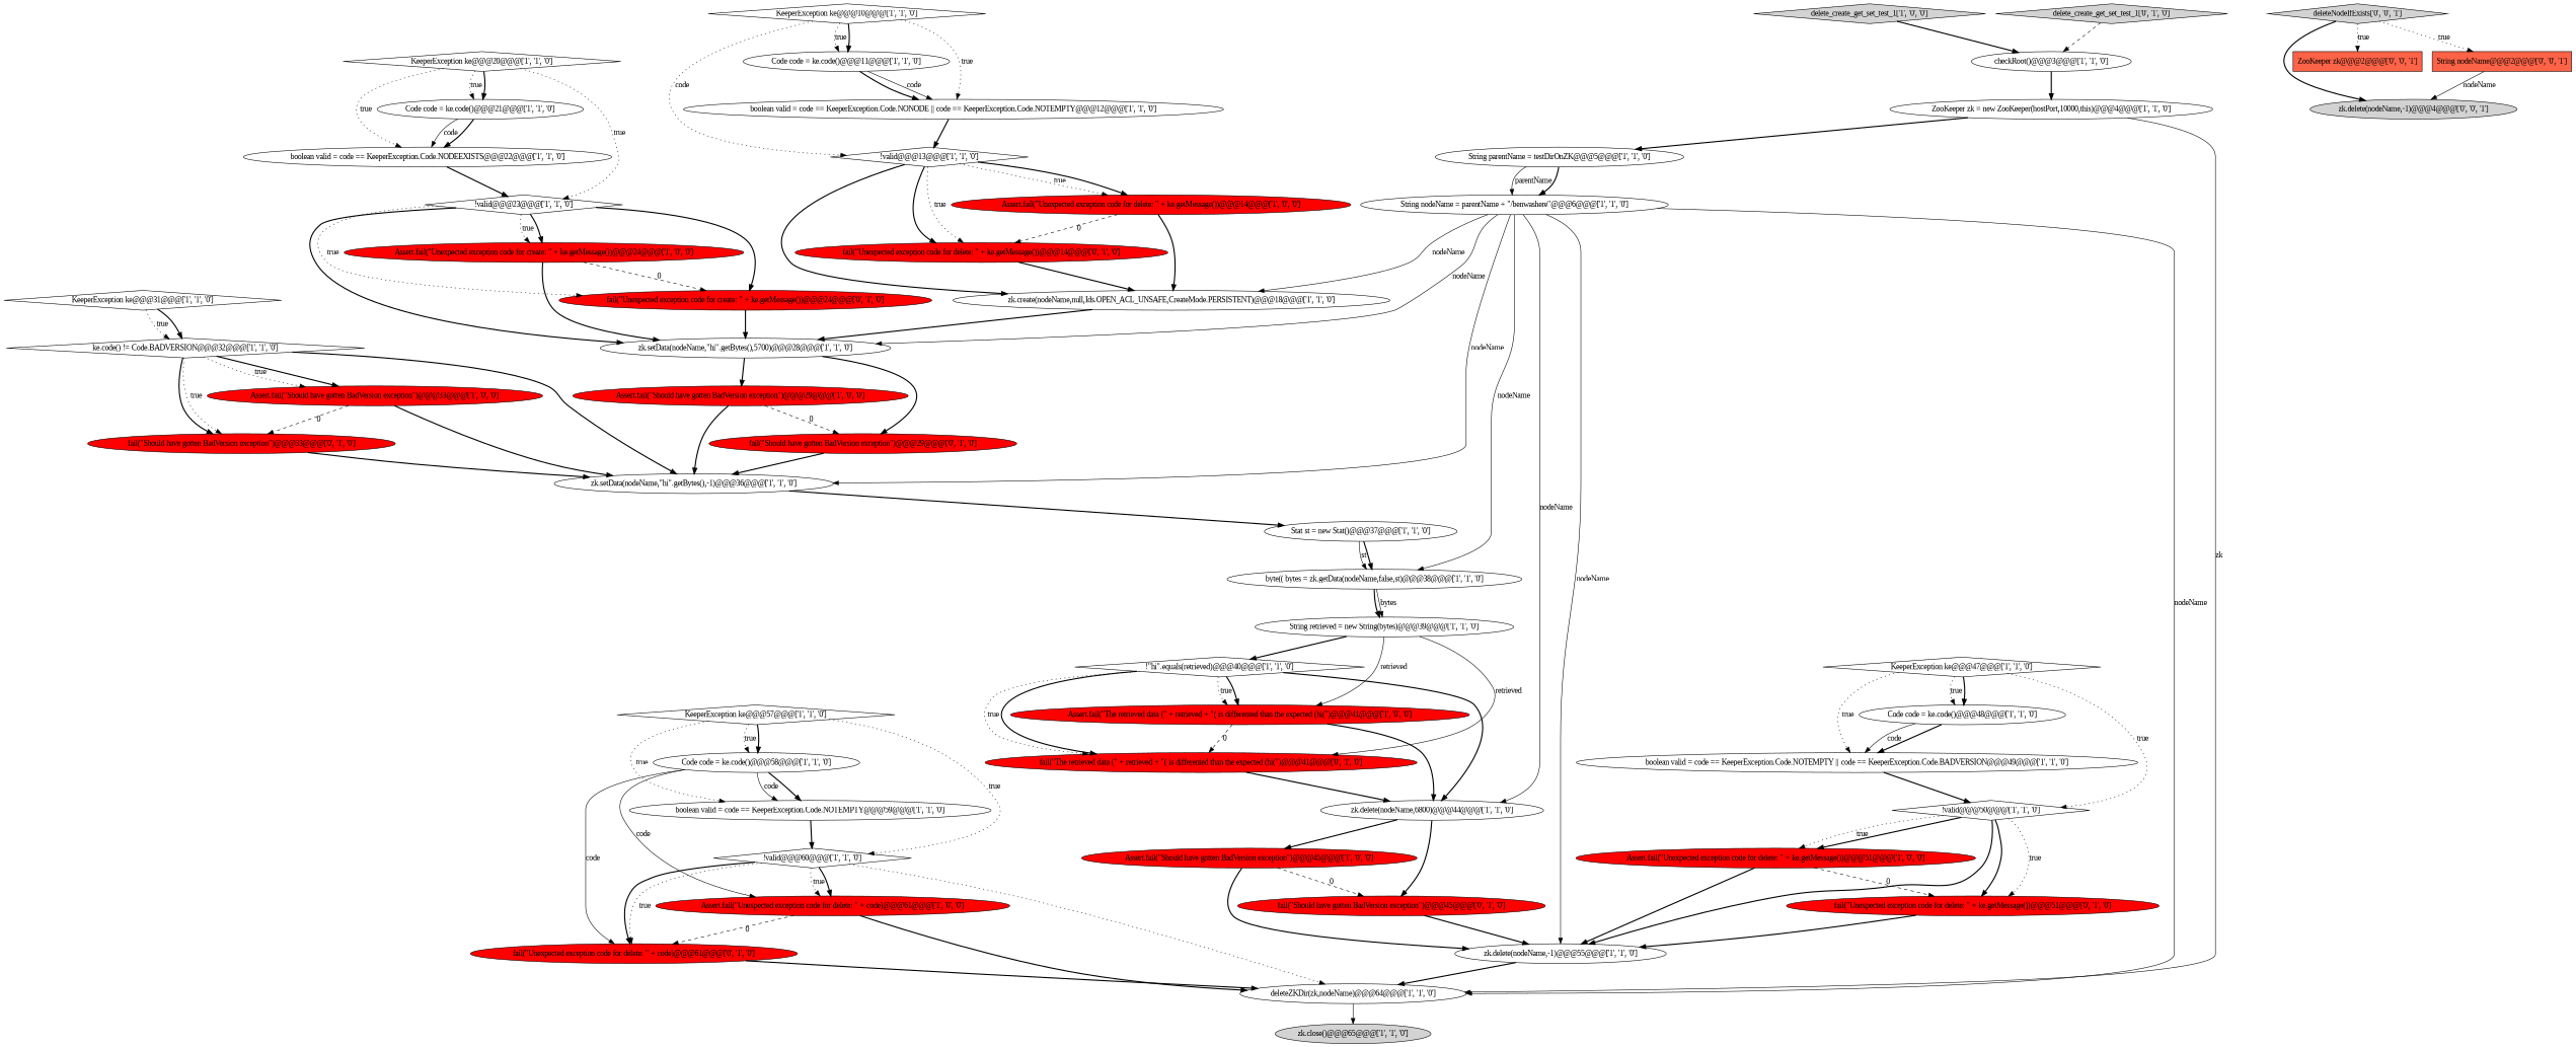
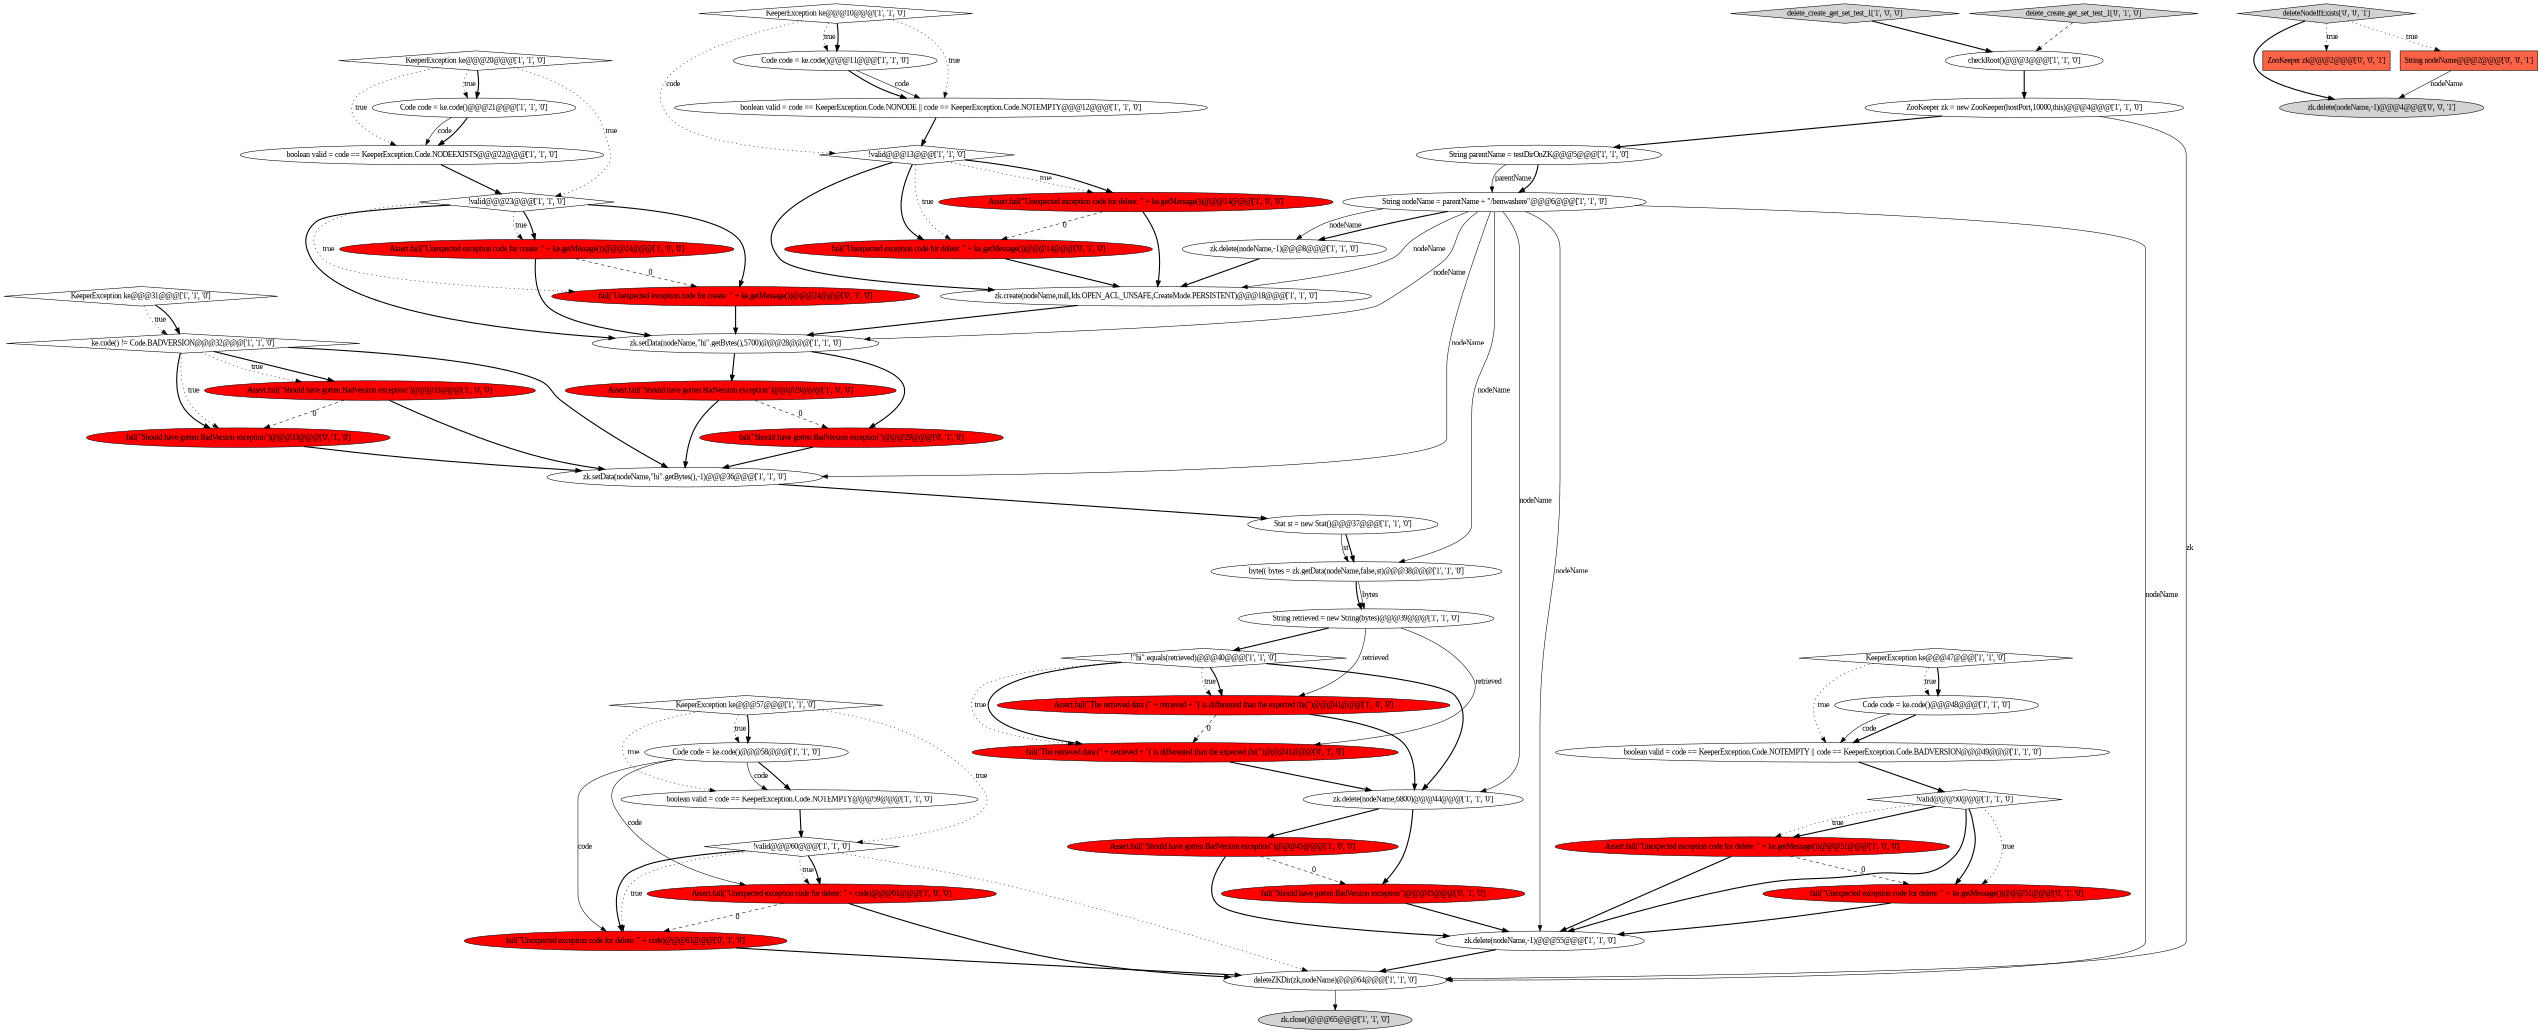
  digraph {
    fontname="Liberation Serif"
    node [fillcolor=white fontname="Liberation Serif" shape=ellipse style=filled]
    edge [fontname="Liberation Serif" style=bold]
    n1 [label="ke.code() != Code.BADVERSION@@@32@@@['1', '1', '0']" shape=diamond]
    n2 [label="zk.setData(nodeName,\"hi\".getBytes(),-1)@@@36@@@['1', '1', '0']"]
    n3 [fillcolor=red label="Assert.fail(\"Should have gotten BadVersion exception\")@@@33@@@['1', '0', '0']"]
    n4 [fillcolor=red label="fail(\"Should have gotten BadVersion exception\")@@@33@@@['0', '1', '0']"]
    n5 [label="Stat st = new Stat()@@@37@@@['1', '1', '0']"]
    n6 [label="String nodeName = parentName + \"/benwashere\"@@@6@@@['1', '1', '0']"]
    n7 [label="deleteZKDir(zk,nodeName)@@@64@@@['1', '1', '0']"]
    n8 [label="zk.create(nodeName,null,Ids.OPEN_ACL_UNSAFE,CreateMode.PERSISTENT)@@@18@@@['1', '1', '0']"]
    n9 [label="byte(( bytes = zk.getData(nodeName,false,st)@@@38@@@['1', '1', '0']"]
    n10 [label="zk.setData(nodeName,\"hi\".getBytes(),5700)@@@28@@@['1', '1', '0']"]
    n11 [label="zk.delete(nodeName,-1)@@@55@@@['1', '1', '0']"]
    n12 [label="zk.delete(nodeName,6800)@@@44@@@['1', '1', '0']"]
+   n13 [label="zk.delete(nodeName,-1)@@@8@@@['1', '1', '0']"]
    n14 [fillcolor=lightgray label="zk.close()@@@65@@@['1', '1', '0']"]
    n15 [label="String retrieved = new String(bytes)@@@39@@@['1', '1', '0']"]
    n16 [fillcolor=red label="fail(\"Should have gotten BadVersion exception\")@@@29@@@['0', '1', '0']"]
    n17 [fillcolor=red label="Assert.fail(\"Should have gotten BadVersion exception\")@@@29@@@['1', '0', '0']"]
    n18 [fillcolor=red label="fail(\"Should have gotten BadVersion exception\")@@@45@@@['0', '1', '0']"]
    n19 [fillcolor=red label="Assert.fail(\"Should have gotten BadVersion exception\")@@@45@@@['1', '0', '0']"]
    n20 [fillcolor=red label="Assert.fail(\"Unexpected exception code for delete: \" + ke.getMessage())@@@14@@@['1', '0', '0']"]
    n21 [fillcolor=red label="fail(\"Unexpected exception code for delete: \" + ke.getMessage())@@@14@@@['0', '1', '0']"]
    n22 [label="String parentName = testDirOnZK@@@5@@@['1', '1', '0']"]
    n23 [fillcolor=lightgray label="zk.delete(nodeName,-1)@@@4@@@['0', '0', '1']"]
    n24 [label="boolean valid = code == KeeperException.Code.NOTEMPTY || code == KeeperException.Code.BADVERSION@@@49@@@['1', '1', '0']"]
    n25 [label="!valid@@@50@@@['1', '1', '0']" shape=diamond]
    n26 [fillcolor=red label="fail(\"Unexpected exception code for delete: \" + ke.getMessage())@@@51@@@['0', '1', '0']"]
    n27 [fillcolor=red label="Assert.fail(\"Unexpected exception code for delete: \" + ke.getMessage())@@@51@@@['1', '0', '0']"]
    n28 [label="!\"hi\".equals(retrieved)@@@40@@@['1', '1', '0']" shape=diamond]
    n29 [fillcolor=red label="fail(\"The retrieved data (\" + retrieved + \"( is differented than the expected (hi(\")@@@41@@@['0', '1', '0']"]
    n30 [fillcolor=red label="Assert.fail(\"The retrieved data (\" + retrieved + \"( is differented than the expected (hi(\")@@@41@@@['1', '0', '0']"]
    n31 [label="KeeperException ke@@@10@@@['1', '1', '0']" shape=diamond]
    n32 [label="!valid@@@13@@@['1', '1', '0']" shape=diamond]
    n33 [label="boolean valid = code == KeeperException.Code.NONODE || code == KeeperException.Code.NOTEMPTY@@@12@@@['1', '1', '0']"]
    n34 [label="Code code = ke.code()@@@11@@@['1', '1', '0']"]
    n35 [fillcolor=lightgray label="deleteNodeIfExists['0', '0', '1']" shape=diamond]
    n36 [fillcolor=tomato label="ZooKeeper zk@@@2@@@['0', '0', '1']" shape=box]
    n37 [fillcolor=tomato label="String nodeName@@@2@@@['0', '0', '1']" shape=box]
    n38 [fillcolor=red label="Assert.fail(\"Unexpected exception code for create: \" + ke.getMessage())@@@24@@@['1', '0', '0']"]
    n39 [fillcolor=red label="fail(\"Unexpected exception code for create: \" + ke.getMessage())@@@24@@@['0', '1', '0']"]
    n40 [label="ZooKeeper zk = new ZooKeeper(hostPort,10000,this)@@@4@@@['1', '1', '0']"]
    n41 [fillcolor=lightgray label="delete_create_get_set_test_1['0', '1', '0']" shape=diamond]
    n42 [label="checkRoot()@@@3@@@['1', '1', '0']"]
    n43 [label="!valid@@@60@@@['1', '1', '0']" shape=diamond]
    n44 [fillcolor=red label="Assert.fail(\"Unexpected exception code for delete: \" + code)@@@61@@@['1', '0', '0']"]
    n45 [fillcolor=red label="fail(\"Unexpected exception code for delete: \" + code)@@@61@@@['0', '1', '0']"]
    n46 [label="KeeperException ke@@@20@@@['1', '1', '0']" shape=diamond]
    n47 [label="boolean valid = code == KeeperException.Code.NODEEXISTS@@@22@@@['1', '1', '0']"]
    n48 [label="Code code = ke.code()@@@21@@@['1', '1', '0']"]
    n49 [label="!valid@@@23@@@['1', '1', '0']" shape=diamond]
    n50 [label="KeeperException ke@@@31@@@['1', '1', '0']" shape=diamond]
    n51 [label="boolean valid = code == KeeperException.Code.NOTEMPTY@@@59@@@['1', '1', '0']"]
    n52 [label="Code code = ke.code()@@@58@@@['1', '1', '0']"]
    n53 [label="KeeperException ke@@@57@@@['1', '1', '0']" shape=diamond]
    n54 [fillcolor=lightgray label="delete_create_get_set_test_1['1', '0', '0']" shape=diamond]
    n55 [label="KeeperException ke@@@47@@@['1', '1', '0']" shape=diamond]
    n56 [label="Code code = ke.code()@@@48@@@['1', '1', '0']"]
    n1 -> n2
    n1 -> n3
    n1 -> n3 [label=true style=dotted]
    n1 -> n4 [label=true style=dotted]
    n1 -> n4
    n2 -> n5
    n3 -> n2
    n3 -> n4 [label=0 style=dashed]
    n4 -> n2
    n5 -> n9 [label=st style=solid]
    n5 -> n9
    n6 -> n2 [label=nodeName style=solid]
    n6 -> n7 [label=nodeName style=solid]
    n6 -> n8 [label=nodeName style=solid]
    n6 -> n9 [label=nodeName style=solid]
    n6 -> n10 [label=nodeName style=solid]
    n6 -> n11 [label=nodeName style=solid]
    n6 -> n12 [label=nodeName style=solid]
+   n6 -> n13
+   n6 -> n13 [label=nodeName style=solid]
    n7 -> n14 [style=solid]
    n8 -> n10
    n9 -> n15
    n9 -> n15 [label=bytes style=solid]
    n10 -> n16
    n10 -> n17
    n11 -> n7
    n12 -> n18
    n12 -> n19
+   n13 -> n8
    n15 -> n28
    n15 -> n29 [label=retrieved style=solid]
    n15 -> n30 [label=retrieved style=solid]
    n16 -> n2
    n17 -> n2
    n17 -> n16 [label=0 style=dashed]
    n18 -> n11
    n19 -> n11
    n19 -> n18 [label=0 style=dashed]
    n20 -> n8
    n20 -> n21 [label=0 style=dashed]
    n21 -> n8
    n22 -> n6 [label=parentName style=solid]
    n22 -> n6
    n24 -> n25
    n25 -> n11
    n25 -> n26 [label=true style=dotted]
    n25 -> n26
    n25 -> n27
    n25 -> n27 [label=true style=dotted]
    n26 -> n11
    n27 -> n11
    n27 -> n26 [label=0 style=dashed]
    n28 -> n12
    n28 -> n29
    n28 -> n29 [label=true style=dotted]
    n28 -> n30 [label=true style=dotted]
    n28 -> n30
    n29 -> n12
    n30 -> n12
    n30 -> n29 [label=0 style=dashed]
    n31 -> n32 [label=code style=dotted]
    n31 -> n33 [label=true style=dotted]
    n31 -> n34
    n31 -> n34 [label=true style=dotted]
    n32 -> n8
    n32 -> n20 [label=true style=dotted]
    n32 -> n20
    n32 -> n21
    n32 -> n21 [label=true style=dotted]
    n33 -> n32
    n34 -> n33 [label=code style=solid]
    n34 -> n33
    n35 -> n23
    n35 -> n36 [label=true style=dotted]
    n35 -> n37 [label=true style=dotted]
    n37 -> n23 [label=nodeName style=solid]
    n38 -> n10
    n38 -> n39 [label=0 style=dashed]
    n39 -> n10
    n40 -> n7 [label=zk style=solid]
    n40 -> n22
    n41 -> n42 [style=dashed]
    n42 -> n40
    n43 -> n7 [style=dotted]
    n43 -> n44 [label=true style=dotted]
    n43 -> n44
    n43 -> n45 [label=true style=dotted]
    n43 -> n45
    n44 -> n7
    n44 -> n45 [label=0 style=dashed]
    n45 -> n7
    n46 -> n47 [label=true style=dotted]
    n46 -> n48
    n46 -> n48 [label=true style=dotted]
    n46 -> n49 [label=true style=dotted]
    n47 -> n49
    n48 -> n47 [label=code style=solid]
    n48 -> n47
    n49 -> n10
    n49 -> n38
    n49 -> n38 [label=true style=dotted]
    n49 -> n39 [label=true style=dotted]
    n49 -> n39
    n50 -> n1
    n50 -> n1 [label=true style=dotted]
    n51 -> n43
    n52 -> n44 [label=code style=solid]
    n52 -> n45 [label=code style=solid]
    n52 -> n51
    n52 -> n51 [label=code style=solid]
    n53 -> n43 [label=true style=dotted]
    n53 -> n51 [label=true style=dotted]
    n53 -> n52
    n53 -> n52 [label=true style=dotted]
    n54 -> n42
    n55 -> n24 [label=true style=dotted]
-   n55 -> n25 [label=true style=dotted]
    n55 -> n56
    n55 -> n56 [label=true style=dotted]
    n56 -> n24
    n56 -> n24 [label=code style=solid]
  }
